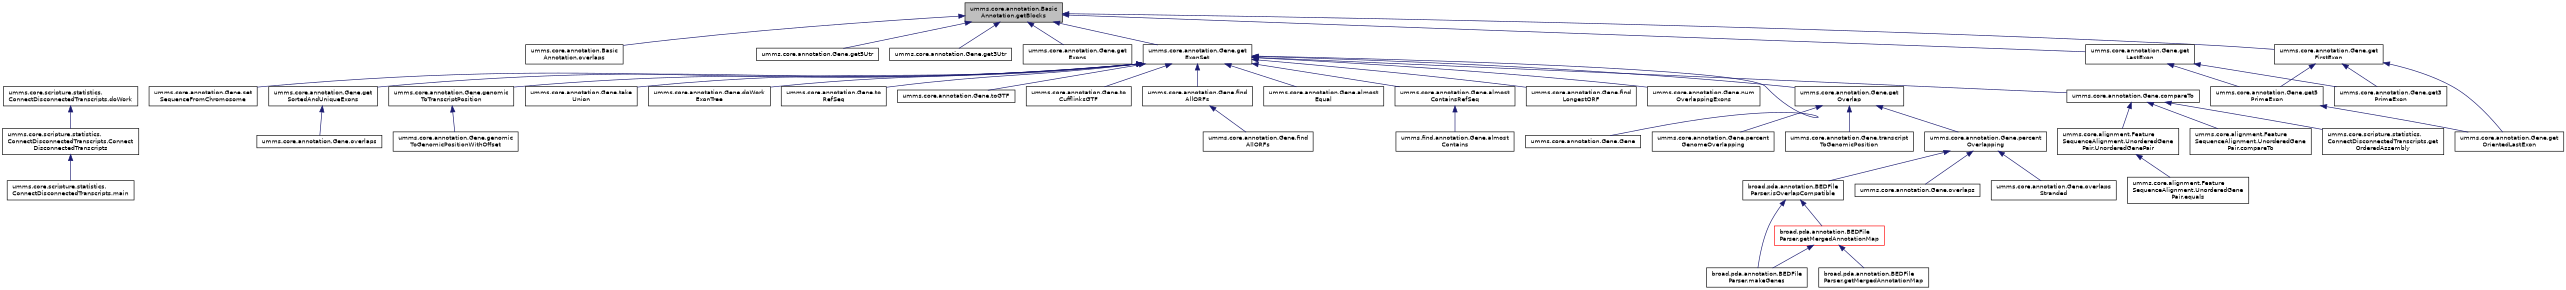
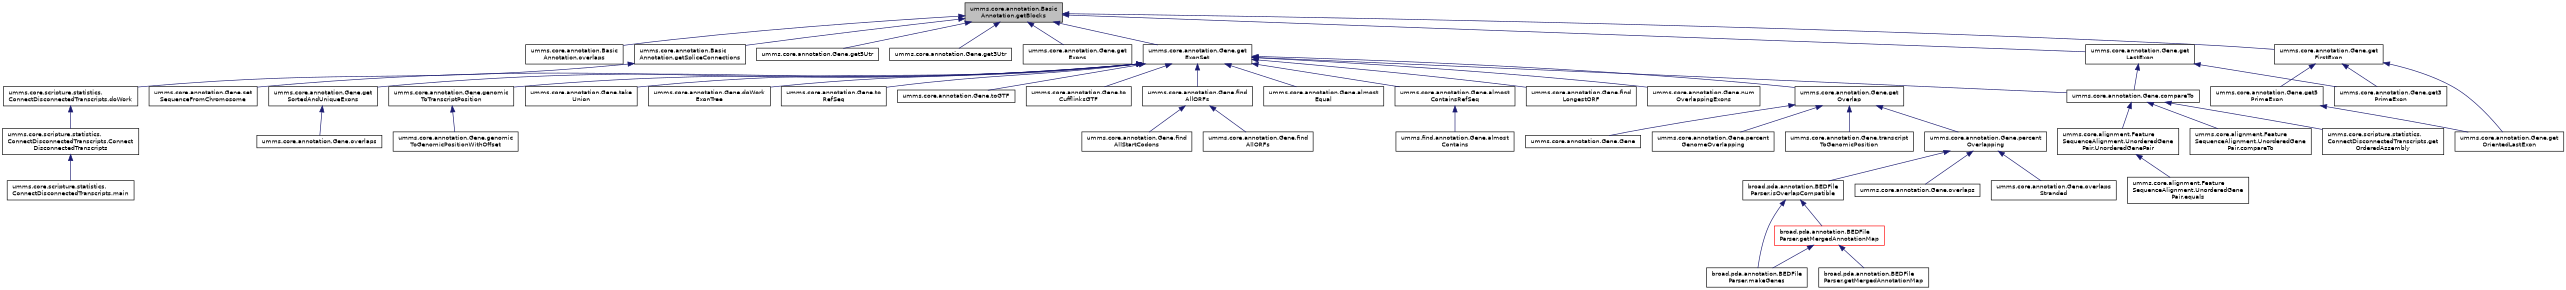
  digraph {
    rankdir=TB
    node [color=black fillcolor=white fontname=Helvetica fontsize=10 shape=record style=filled]
    edge [color=midnightblue dir=back fontname=Helvetica fontsize=10 labelfontname=Helvetica labelfontsize=10 style=solid]
    n1 [fillcolor=grey75 fontcolor=black height=0.2 label="umms.core.annotation.Basic\lAnnotation.getBlocks" width=0.4]
    n2 [height=0.2 label="umms.core.annotation.Basic\lAnnotation.overlaps" width=0.4]
+   n3 [height=0.2 label="umms.core.annotation.Basic\lAnnotation.getSpliceConnections" width=0.4]
    n4 [height=0.2 label="umms.core.annotation.Gene.get5Utr" width=0.4]
    n5 [height=0.2 label="umms.core.annotation.Gene.get3Utr" width=0.4]
    n6 [height=0.2 label="umms.core.annotation.Gene.get\lExons" width=0.4]
    n7 [height=0.2 label="umms.core.annotation.Gene.get\lExonSet" width=0.4]
    n8 [height=0.2 label="umms.core.annotation.Gene.get\lFirstExon" width=0.4]
    n9 [height=0.2 label="umms.core.annotation.Gene.get\lLastExon" width=0.4]
    n10 [height=0.2 label="umms.core.scripture.statistics.\lConnectDisconnectedTranscripts.doWork" width=0.4]
    n11 [height=0.2 label="umms.core.annotation.Gene.Gene" width=0.4]
    n12 [height=0.2 label="umms.core.annotation.Gene.set\lSequenceFromChromosome" width=0.4]
    n13 [height=0.2 label="umms.core.annotation.Gene.get\lSortedAndUniqueExons" width=0.4]
    n14 [height=0.2 label="umms.core.annotation.Gene.doWork\lExonTree" width=0.4]
    n15 [height=0.2 label="umms.core.annotation.Gene.get\lOverlap" width=0.4]
    n16 [height=0.2 label="umms.core.annotation.Gene.to\lRefSeq" width=0.4]
    n17 [height=0.2 label="umms.core.annotation.Gene.toGTF" width=0.4]
    n18 [height=0.2 label="umms.core.annotation.Gene.to\lCufflinksGTF" width=0.4]
    n19 [height=0.2 label="umms.core.annotation.Gene.find\lAllORFs" width=0.4]
    n20 [height=0.2 label="umms.core.annotation.Gene.almost\lEqual" width=0.4]
    n21 [height=0.2 label="umms.core.annotation.Gene.almost\lContainsRefSeq" width=0.4]
    n22 [height=0.2 label="umms.core.annotation.Gene.compareTo" width=0.4]
    n23 [height=0.2 label="umms.core.annotation.Gene.find\lLongestORF" width=0.4]
    n24 [height=0.2 label="umms.core.annotation.Gene.num\lOverlappingExons" width=0.4]
    n25 [height=0.2 label="umms.core.annotation.Gene.genomic\lToTranscriptPosition" width=0.4]
    n26 [height=0.2 label="umms.core.annotation.Gene.take\lUnion" width=0.4]
    n27 [height=0.2 label="umms.core.annotation.Gene.get\lOrientedLastExon" width=0.4]
    n28 [height=0.2 label="umms.core.annotation.Gene.get5\lPrimeExon" width=0.4]
    n29 [height=0.2 label="umms.core.annotation.Gene.get3\lPrimeExon" width=0.4]
    n30 [height=0.2 label="umms.core.scripture.statistics.\lConnectDisconnectedTranscripts.Connect\lDisconnectedTranscripts" width=0.4]
    n31 [height=0.2 label="umms.core.scripture.statistics.\lConnectDisconnectedTranscripts.main" width=0.4]
    n32 [height=0.2 label="umms.core.annotation.Gene.overlaps" width=0.4]
    n33 [height=0.2 label="umms.core.annotation.Gene.percent\lOverlapping" width=0.4]
    n34 [height=0.2 label="umms.core.annotation.Gene.percent\lGenomeOverlapping" width=0.4]
    n35 [height=0.2 label="umms.core.annotation.Gene.transcript\lToGenomicPosition" width=0.4]
+   n36 [height=0.2 label="umms.core.annotation.Gene.find\lAllStartCodons" width=0.4]
    n37 [height=0.2 label="umms.core.annotation.Gene.find\lAllORFs" width=0.4]
    n38 [height=0.2 label="umms.find.annotation.Gene.almost\lContains" width=0.4]
    n39 [height=0.2 label="umms.core.alignment.Feature\lSequenceAlignment.UnorderedGene\lPair.UnorderedGenePair" width=0.4]
    n40 [height=0.2 label="umms.core.alignment.Feature\lSequenceAlignment.UnorderedGene\lPair.compareTo" width=0.4]
    n41 [height=0.2 label="umms.core.scripture.statistics.\lConnectDisconnectedTranscripts.get\lOrderedAssembly" width=0.4]
    n42 [height=0.2 label="umms.core.annotation.Gene.genomic\lToGenomicPositionWithOffset" width=0.4]
    n43 [height=0.2 label="broad.pda.annotation.BEDFile\lParser.isOverlapCompatible" width=0.4]
    n44 [height=0.2 label="umms.core.annotation.Gene.overlaps" width=0.4]
    n45 [height=0.2 label="umms.core.annotation.Gene.overlaps\lStranded" width=0.4]
    n46 [color=red height=0.2 label="broad.pda.annotation.BEDFile\lParser.getMergedAnnotationMap" width=0.4]
    n47 [height=0.2 label="broad.pda.annotation.BEDFile\lParser.makeGenes" width=0.4]
    n48 [height=0.2 label="broad.pda.annotation.BEDFile\lParser.getMergedAnnotationMap" width=0.4]
    n49 [height=0.2 label="umms.core.alignment.Feature\lSequenceAlignment.UnorderedGene\lPair.equals" width=0.4]
    n1 -> n2
+   n1 -> n3
    n1 -> n4
    n1 -> n5
    n1 -> n6
    n1 -> n7
    n1 -> n8
    n1 -> n9
-   n7 -> n11
+   n3 -> n10
+   n15 -> n11
    n7 -> n12
    n7 -> n13
    n7 -> n14
    n7 -> n15
    n7 -> n16
    n7 -> n17
    n7 -> n18
    n7 -> n19
    n7 -> n20
    n7 -> n21
    n7 -> n22
    n7 -> n23
    n7 -> n24
    n7 -> n25
    n7 -> n26
    n8 -> n27
    n8 -> n28
    n8 -> n29
-   n9 -> n28
+   n9 -> n22
    n9 -> n29
    n10 -> n30
    n13 -> n32
    n15 -> n33
    n15 -> n34
    n15 -> n35
+   n19 -> n36
    n19 -> n37
    n21 -> n38
    n22 -> n39
    n22 -> n40
    n22 -> n41
    n25 -> n42
    n28 -> n27
    n30 -> n31
    n33 -> n43
    n33 -> n44
    n33 -> n45
    n39 -> n49
    n43 -> n46
    n43 -> n47
    n46 -> n47
    n46 -> n48
  }
